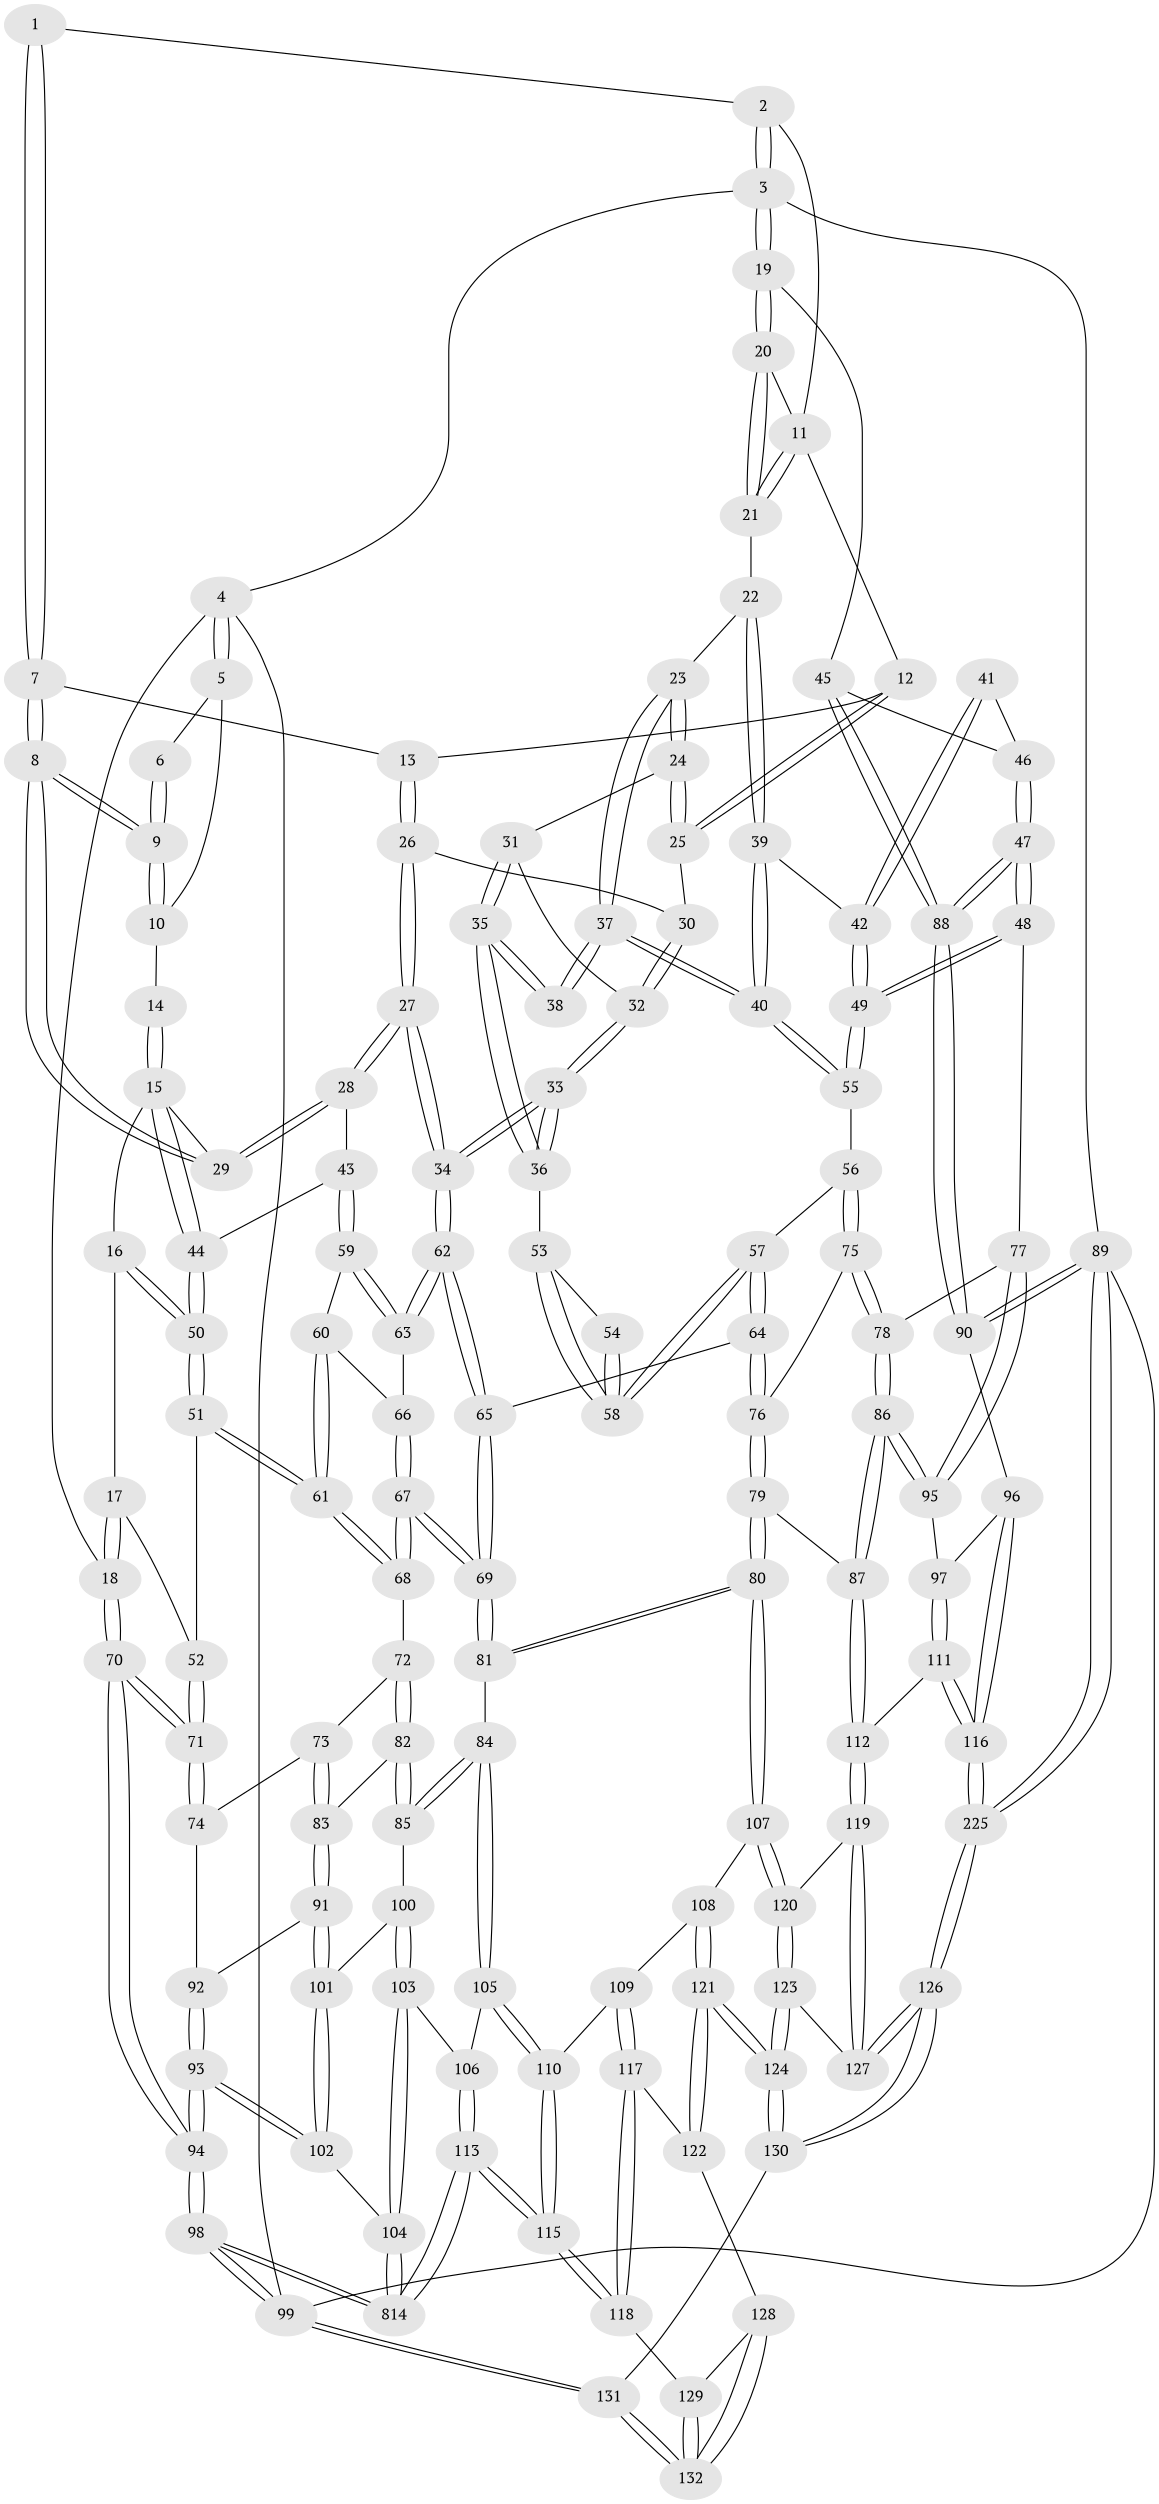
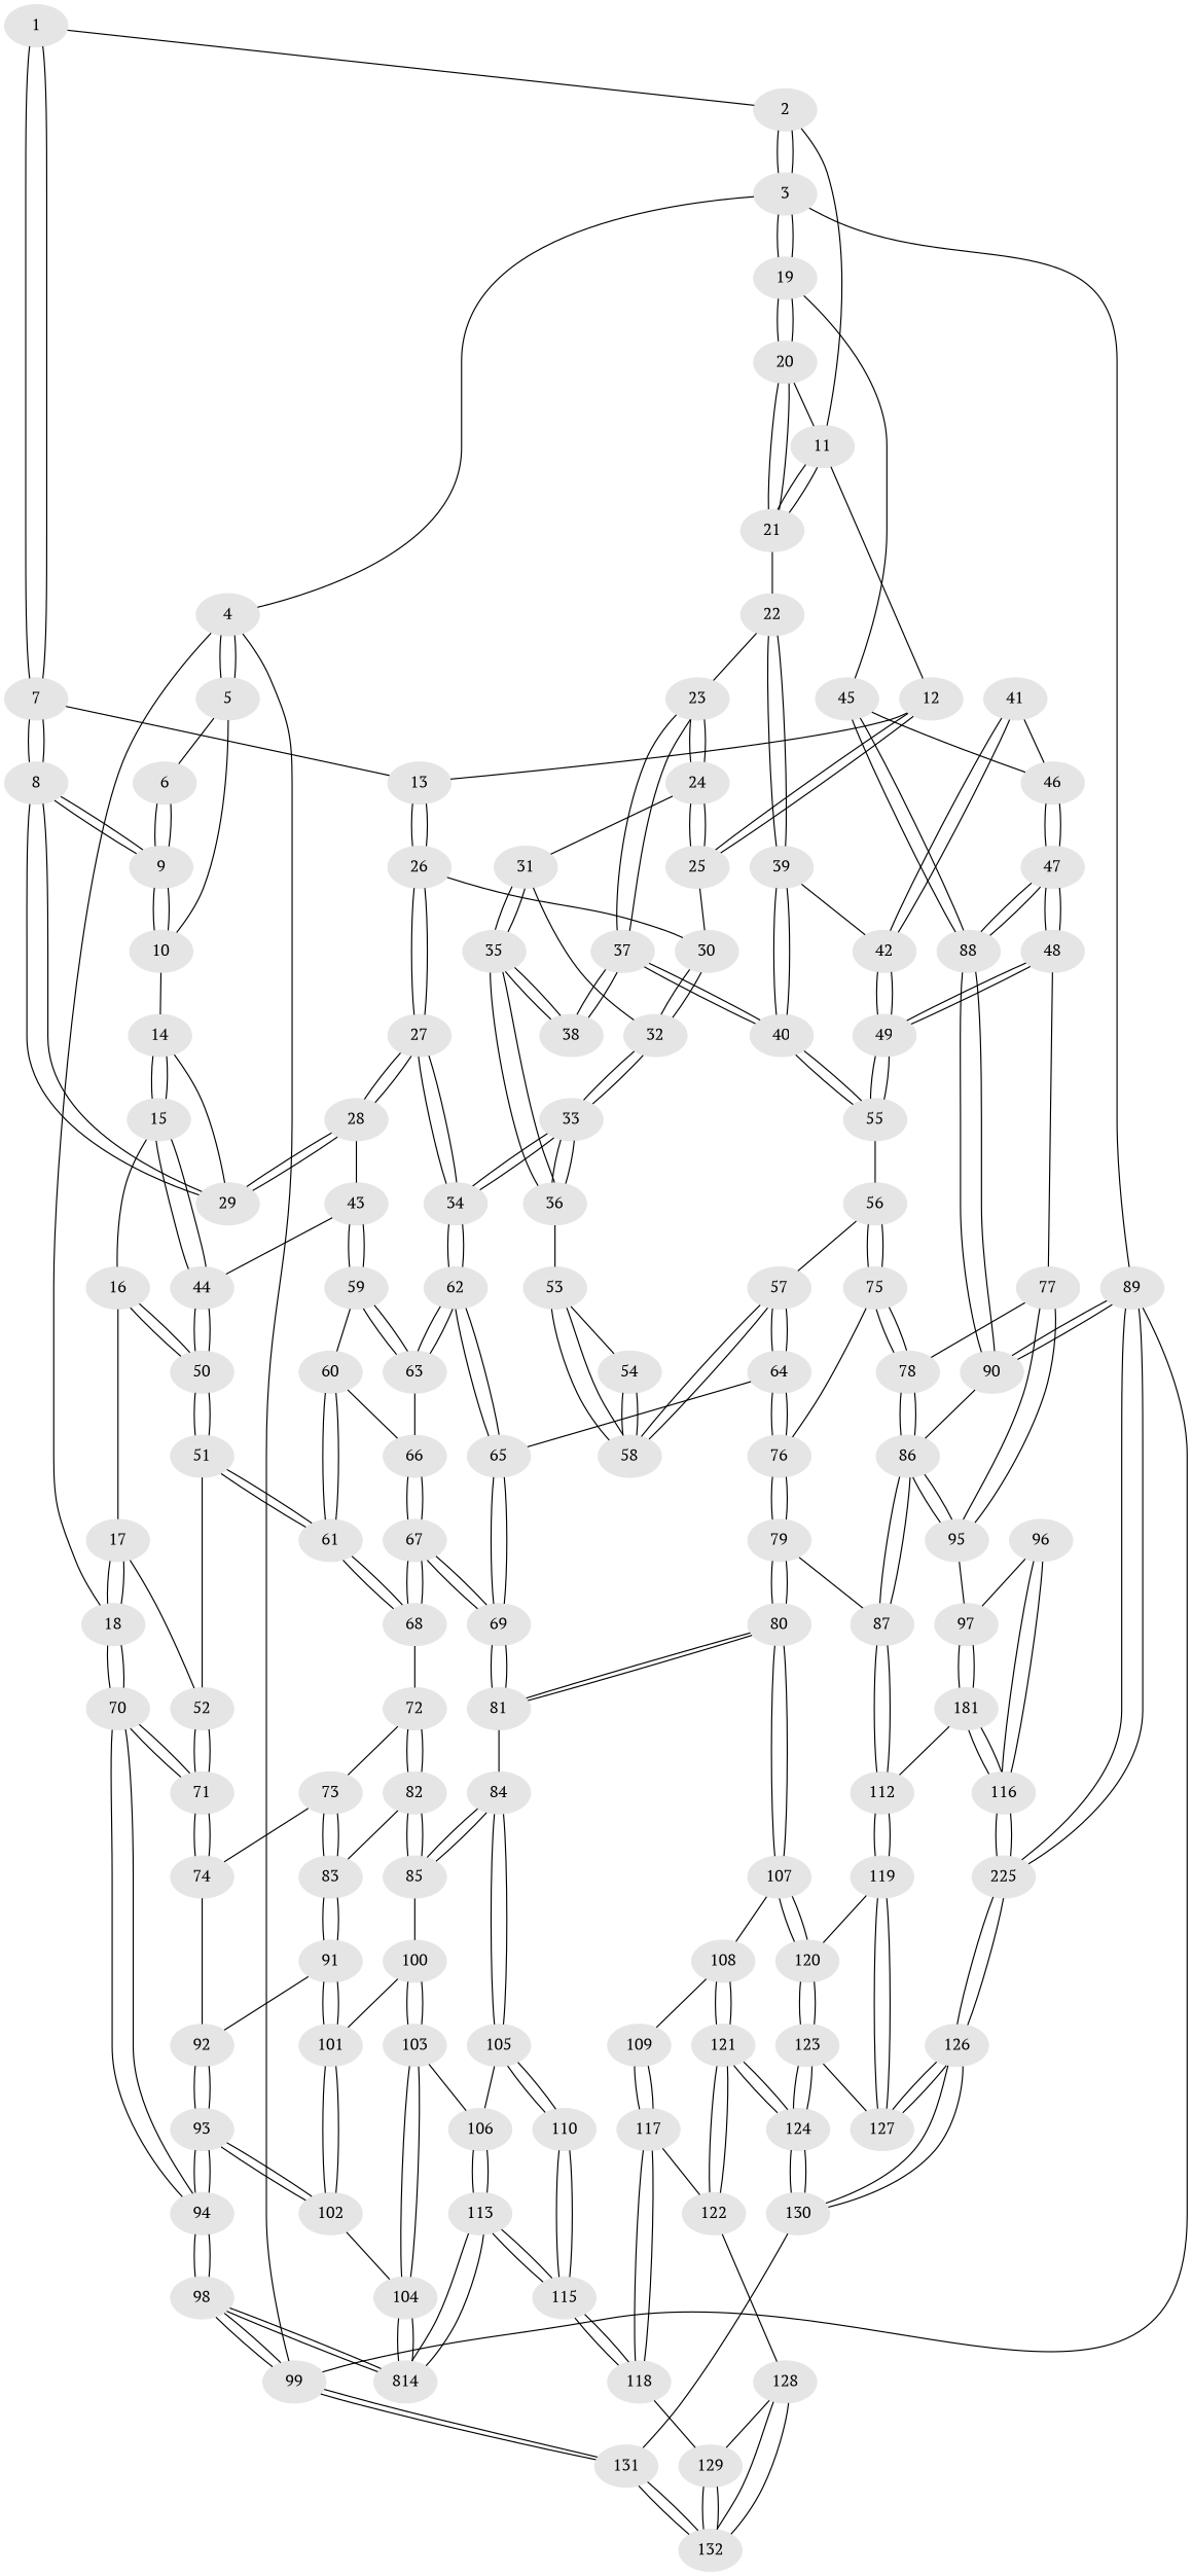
  graph {
    fontname="PT Serif"
    node [color=gray90 fontname="PT Serif" style=filled]
    edge [fontname="PT Serif"]
    1
    2
    7
    3
    11
    8
    13
    4
    19
    89
    12
    21
    5
    18
    99
    20
    45
    90
    n19 [label=225]
    6
    10
    70
    131
    9
    14
    29
    26
    15
    25
    22
    30
    27
    16
    44
    17
    50
    52
    51
    71
    94
    46
    88
    41
    42
    23
    39
    24
    37
    40
    31
    38
    32
    35
    28
    34
    43
    62
    59
    33
    36
    53
    63
    65
    54
    58
    55
    49
    56
    47
    60
    48
    77
    78
    95
    61
    68
    74
    57
    75
    64
    76
    66
    67
    72
    69
    79
    81
    73
    82
    84
    98
    92
    83
    85
    91
    93
    86
    80
    87
    97
    107
    112
    108
    120
    105
    100
    101
    106
    110
    103
    119
    96
    126
    116
    102
    104
    n117 [label=814]
-   111
+   111 [label=181]
    132
    113
    115
    109
    121
    123
    117
    122
    124
    118
    127
    129
    128
    130
    1 -- 2
    1 -- 7
    1 -- 7
    2 -- 3
    2 -- 3
    2 -- 11
    7 -- 8
    7 -- 8
    7 -- 13
    3 -- 4
    3 -- 19
    3 -- 19
    3 -- 89
    11 -- 12
    11 -- 21
    11 -- 21
    8 -- 9
    8 -- 9
    8 -- 29
    8 -- 29
    13 -- 26
    13 -- 26
    4 -- 5
    4 -- 5
    4 -- 18
    4 -- 99
    19 -- 20
    19 -- 20
    19 -- 45
    89 -- 99
    89 -- 90
    89 -- 90
    89 -- n19
    89 -- n19
    12 -- 13
    12 -- 25
    12 -- 25
    21 -- 22
    5 -- 6
    5 -- 10
    18 -- 70
    18 -- 70
    99 -- 131
    99 -- 131
    20 -- 11
    20 -- 21
    20 -- 21
    45 -- 46
    45 -- 88
    45 -- 88
-   90 -- 96
+   90 -- 86
    n19 -- 126
    n19 -- 126
    6 -- 9
    6 -- 9
    10 -- 14
    70 -- 71
    70 -- 71
    70 -- 94
    70 -- 94
    131 -- 132
    131 -- 132
    9 -- 10
    9 -- 10
-   15 -- 29
+   14 -- 29
    14 -- 15
    14 -- 15
    26 -- 30
    26 -- 27
    26 -- 27
    15 -- 16
    15 -- 44
    15 -- 44
    25 -- 30
    22 -- 23
    22 -- 39
    22 -- 39
    30 -- 32
    30 -- 32
    27 -- 28
    27 -- 28
    27 -- 34
    27 -- 34
    16 -- 17
    16 -- 50
    16 -- 50
    44 -- 50
    44 -- 50
    17 -- 18
    17 -- 18
    17 -- 52
    50 -- 51
    50 -- 51
    52 -- 71
    52 -- 71
    51 -- 52
    51 -- 61
    51 -- 61
    71 -- 74
    71 -- 74
    94 -- 98
    94 -- 98
    46 -- 47
    46 -- 47
    88 -- 90
    88 -- 90
    41 -- 46
    41 -- 42
    41 -- 42
    42 -- 49
    42 -- 49
    23 -- 24
    23 -- 24
    23 -- 37
    23 -- 37
    39 -- 42
    39 -- 40
    39 -- 40
    24 -- 25
    24 -- 25
    24 -- 31
    37 -- 40
    37 -- 40
    37 -- 38
    37 -- 38
    40 -- 55
    40 -- 55
    31 -- 32
    31 -- 35
    31 -- 35
    32 -- 33
    32 -- 33
    35 -- 38
    35 -- 38
    35 -- 36
    35 -- 36
    28 -- 29
    28 -- 29
    28 -- 43
    34 -- 62
    34 -- 62
    43 -- 44
    43 -- 59
    43 -- 59
    62 -- 63
    62 -- 63
    62 -- 65
    62 -- 65
    59 -- 63
    59 -- 63
    59 -- 60
    33 -- 34
    33 -- 34
    33 -- 36
    33 -- 36
    36 -- 53
    53 -- 54
    53 -- 58
    53 -- 58
    63 -- 66
    65 -- 69
    65 -- 69
    54 -- 58
    54 -- 58
    55 -- 56
    49 -- 55
    49 -- 55
    56 -- 57
    56 -- 75
    56 -- 75
    47 -- 88
    47 -- 88
    47 -- 48
    47 -- 48
    60 -- 61
    60 -- 61
    60 -- 66
    48 -- 49
    48 -- 49
    48 -- 77
    77 -- 78
    77 -- 95
    77 -- 95
    78 -- 86
    78 -- 86
    95 -- 97
    61 -- 68
    61 -- 68
    68 -- 72
    74 -- 92
    57 -- 58
    57 -- 58
    57 -- 64
    57 -- 64
    75 -- 78
    75 -- 78
    75 -- 76
    64 -- 65
    64 -- 76
    64 -- 76
    76 -- 79
    76 -- 79
    66 -- 67
    66 -- 67
    67 -- 68
    67 -- 68
    67 -- 69
    67 -- 69
    72 -- 73
    72 -- 82
    72 -- 82
    69 -- 81
    69 -- 81
    79 -- 80
    79 -- 80
    79 -- 87
    81 -- 84
    73 -- 74
    73 -- 83
    73 -- 83
    82 -- 83
    82 -- 85
    82 -- 85
    84 -- 85
    84 -- 85
    84 -- 105
    84 -- 105
    98 -- 99
    98 -- 99
    98 -- n117
    98 -- n117
    92 -- 93
    92 -- 93
    83 -- 91
    83 -- 91
    85 -- 100
    91 -- 92
    91 -- 101
    91 -- 101
    93 -- 94
    93 -- 94
    93 -- 102
    93 -- 102
    86 -- 95
    86 -- 95
    86 -- 87
    86 -- 87
    80 -- 81
    80 -- 81
    80 -- 107
    80 -- 107
    87 -- 112
    87 -- 112
    97 -- 111
    97 -- 111
    107 -- 108
    107 -- 120
    107 -- 120
    112 -- 119
    112 -- 119
    108 -- 109
    108 -- 121
    108 -- 121
    120 -- 123
    120 -- 123
    105 -- 106
    105 -- 110
    105 -- 110
    100 -- 101
    100 -- 103
    100 -- 103
    101 -- 102
    101 -- 102
    106 -- 113
    106 -- 113
    110 -- 115
    110 -- 115
    103 -- 106
    103 -- 104
    103 -- 104
    119 -- 120
    119 -- 127
    119 -- 127
    96 -- 97
    96 -- 116
    96 -- 116
    126 -- 127
    126 -- 127
    126 -- 130
    126 -- 130
    116 -- n19
    116 -- n19
    102 -- 104
    104 -- n117
    104 -- n117
    111 -- 112
    111 -- 116
    111 -- 116
    113 -- n117
    113 -- n117
    113 -- 115
    113 -- 115
    115 -- 118
    115 -- 118
-   109 -- 110
    109 -- 117
    109 -- 117
    121 -- 122
    121 -- 122
    121 -- 124
    121 -- 124
    123 -- 124
    123 -- 124
    123 -- 127
    117 -- 122
    117 -- 118
    117 -- 118
    122 -- 128
    124 -- 130
    124 -- 130
    118 -- 129
    129 -- 132
    129 -- 132
    128 -- 132
    128 -- 132
    128 -- 129
    130 -- 131
  }
